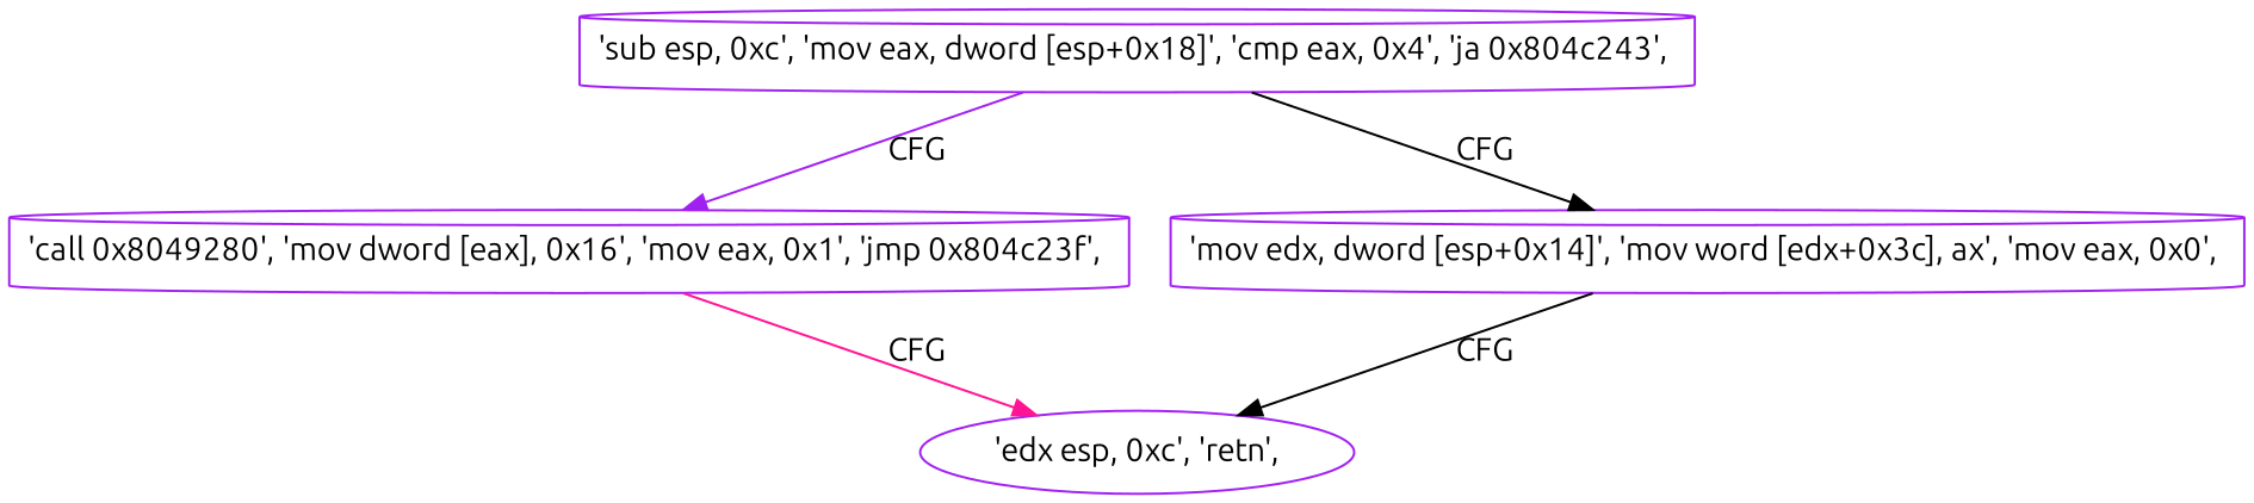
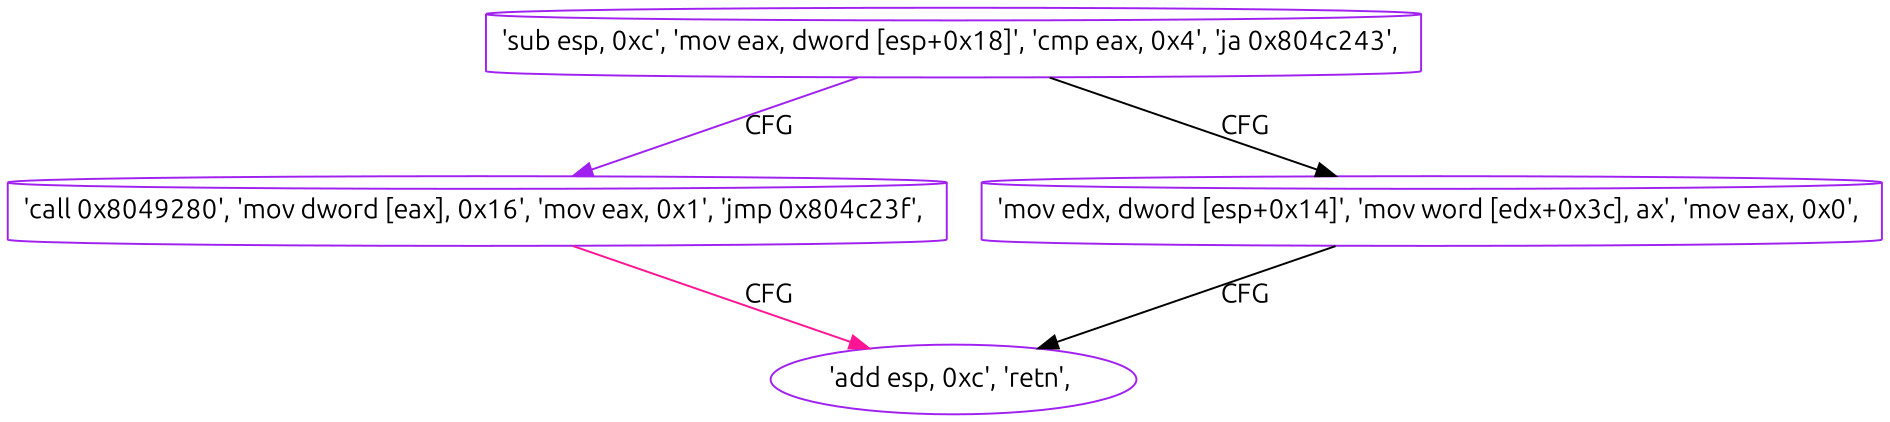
  digraph {
    fontname=Ubuntu
    node [color=purple shape=cylinder fontname=Ubuntu]
    edge [color=black fontname=Ubuntu]
    n1 [label="'sub esp, 0xc', 'mov eax, dword [esp+0x18]', 'cmp eax, 0x4', 'ja 0x804c243', "]
    n2 [label="'call 0x8049280', 'mov dword [eax], 0x16', 'mov eax, 0x1', 'jmp 0x804c23f', "]
    n3 [label="'mov edx, dword [esp+0x14]', 'mov word [edx+0x3c], ax', 'mov eax, 0x0', "]
-   n4 [label="'edx esp, 0xc', 'retn'," shape=ellipse]
+   n4 [label="'add esp, 0xc', 'retn', " shape=ellipse]
    n1 -> n2 [label=CFG color=purple]
    n1 -> n3 [label=CFG]
    n2 -> n4 [label=CFG color=deeppink]
    n3 -> n4 [label=CFG]
  }
